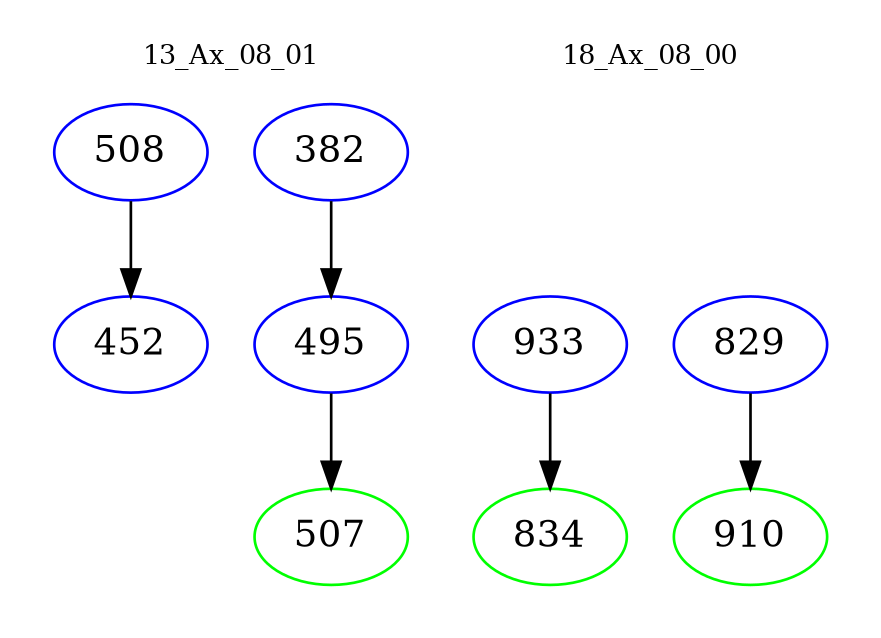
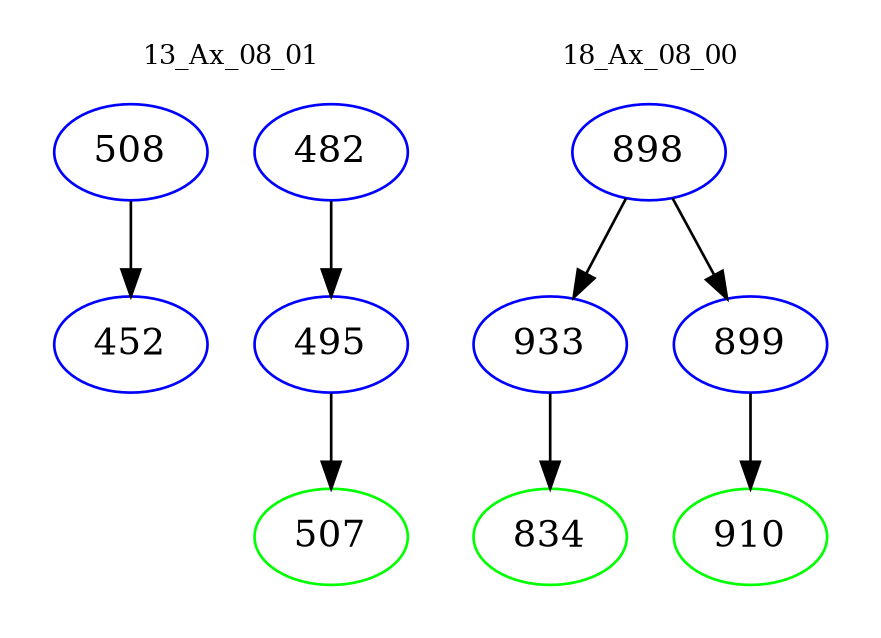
  digraph {
    node [color=blue]
    edge [color=black]
-   n1 [label=382]
+   n1 [label=482]
    n2 [label=508]
    n3 [label=495]
    n4 [label=452]
    n5 [color=green label=507]
+   n6 [label=898]
    n7 [label=933]
-   n8 [label=829]
+   n8 [label=899]
    n9 [color=green label=834]
    n10 [color=green label=910]
    subgraph cluster_1 {
      color=white
      fontsize=10
      label="13_Ax_08_01"
      n1
      n2
      n3
      n4
      n5
    }
    subgraph cluster_2 {
      color=white
      fontsize=10
      label="18_Ax_08_00"
+     n6
      n7
      n8
      n9
      n10
    }
    n1 -> n3
    n2 -> n4
    n3 -> n5
+   n6 -> n7
+   n6 -> n8
    n7 -> n9
    n8 -> n10
  }
